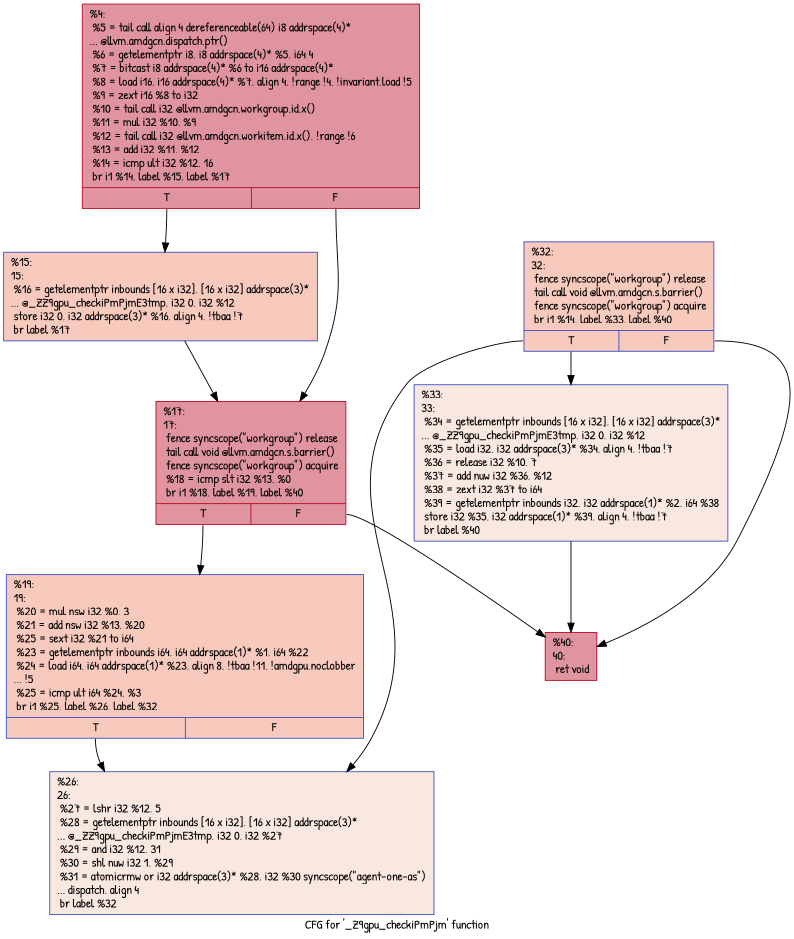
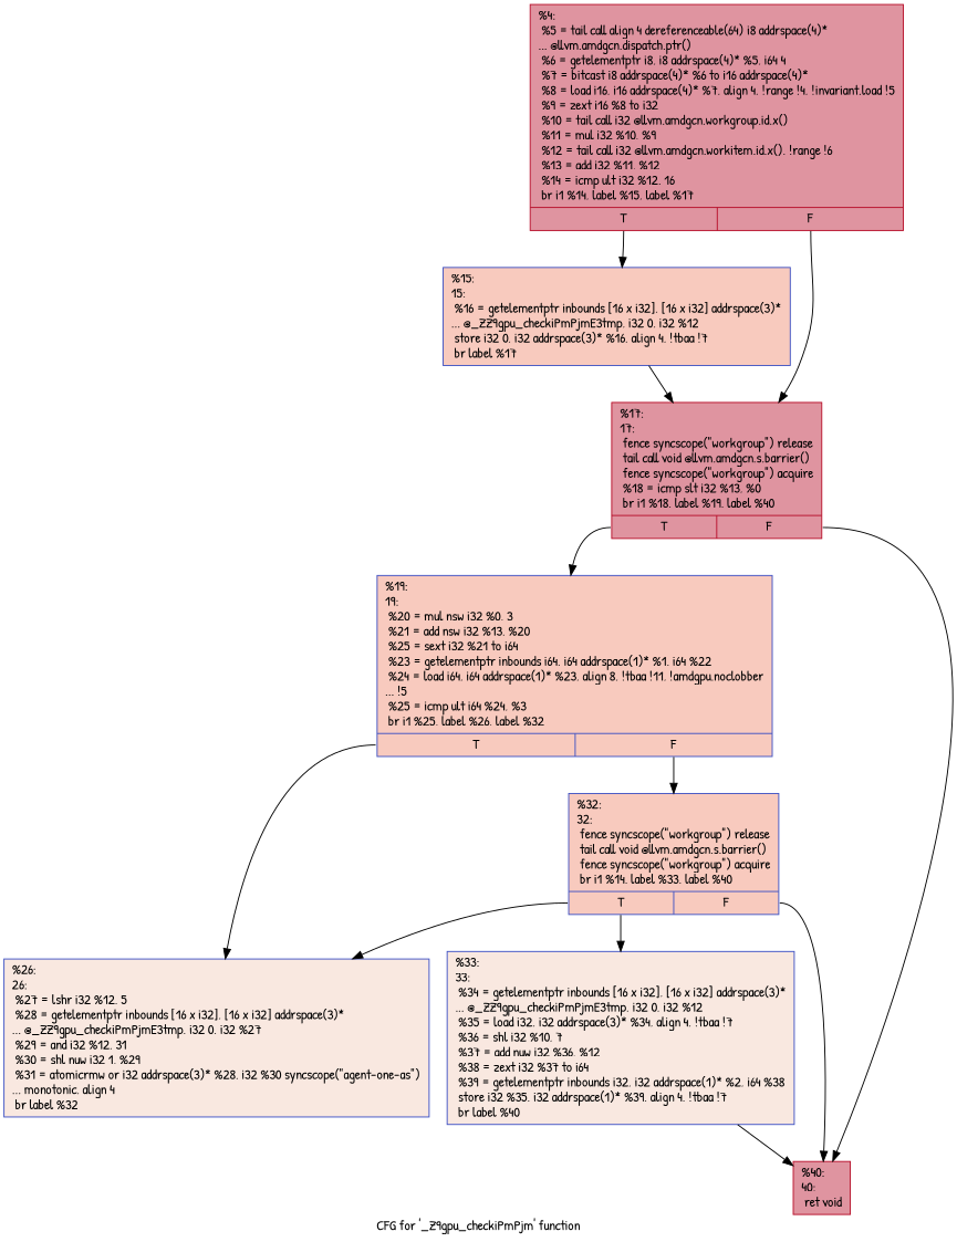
  digraph {
    fontname="Patrick Hand"
    label="CFG for '_Z9gpu_checkiPmPjm' function"
    node [color="#3d50c3ff" fillcolor="#b70d2870" fontname="Patrick Hand" shape=record style=filled]
    edge [fontname="Patrick Hand" tailport=s0]
    n1 [color="#b70d28ff" label="{%4:\l  %5 = tail call align 4 dereferenceable(64) i8 addrspace(4)*\l... @llvm.amdgcn.dispatch.ptr()\l  %6 = getelementptr i8, i8 addrspace(4)* %5, i64 4\l  %7 = bitcast i8 addrspace(4)* %6 to i16 addrspace(4)*\l  %8 = load i16, i16 addrspace(4)* %7, align 4, !range !4, !invariant.load !5\l  %9 = zext i16 %8 to i32\l  %10 = tail call i32 @llvm.amdgcn.workgroup.id.x()\l  %11 = mul i32 %10, %9\l  %12 = tail call i32 @llvm.amdgcn.workitem.id.x(), !range !6\l  %13 = add i32 %11, %12\l  %14 = icmp ult i32 %12, 16\l  br i1 %14, label %15, label %17\l|{<s0>T|<s1>F}}"]
    n2 [fillcolor="#ef886b70" label="{%15:\l15:                                               \l  %16 = getelementptr inbounds [16 x i32], [16 x i32] addrspace(3)*\l... @_ZZ9gpu_checkiPmPjmE3tmp, i32 0, i32 %12\l  store i32 0, i32 addrspace(3)* %16, align 4, !tbaa !7\l  br label %17\l}"]
    n3 [color="#b70d28ff" label="{%17:\l17:                                               \l  fence syncscope(\"workgroup\") release\l  tail call void @llvm.amdgcn.s.barrier()\l  fence syncscope(\"workgroup\") acquire\l  %18 = icmp slt i32 %13, %0\l  br i1 %18, label %19, label %40\l|{<s0>T|<s1>F}}"]
    n4 [fillcolor="#ef886b70" label="{%19:\l19:                                               \l  %20 = mul nsw i32 %0, 3\l  %21 = add nsw i32 %13, %20\l  %25 = sext i32 %21 to i64\l  %23 = getelementptr inbounds i64, i64 addrspace(1)* %1, i64 %22\l  %24 = load i64, i64 addrspace(1)* %23, align 8, !tbaa !11, !amdgpu.noclobber\l... !5\l  %25 = icmp ult i64 %24, %3\l  br i1 %25, label %26, label %32\l|{<s0>T|<s1>F}}"]
    n5 [color="#b70d28ff" label="{%40:\l40:                                               \l  ret void\l}"]
-   n6 [fillcolor="#f1ccb870" label="{%26:\l26:                                               \l  %27 = lshr i32 %12, 5\l  %28 = getelementptr inbounds [16 x i32], [16 x i32] addrspace(3)*\l... @_ZZ9gpu_checkiPmPjmE3tmp, i32 0, i32 %27\l  %29 = and i32 %12, 31\l  %30 = shl nuw i32 1, %29\l  %31 = atomicrmw or i32 addrspace(3)* %28, i32 %30 syncscope(\"agent-one-as\")\l... dispatch, align 4\l  br label %32\l}"]
+   n6 [fillcolor="#f1ccb870" label="{%26:\l26:                                               \l  %27 = lshr i32 %12, 5\l  %28 = getelementptr inbounds [16 x i32], [16 x i32] addrspace(3)*\l... @_ZZ9gpu_checkiPmPjmE3tmp, i32 0, i32 %27\l  %29 = and i32 %12, 31\l  %30 = shl nuw i32 1, %29\l  %31 = atomicrmw or i32 addrspace(3)* %28, i32 %30 syncscope(\"agent-one-as\")\l... monotonic, align 4\l  br label %32\l}"]
    n7 [fillcolor="#ef886b70" label="{%32:\l32:                                               \l  fence syncscope(\"workgroup\") release\l  tail call void @llvm.amdgcn.s.barrier()\l  fence syncscope(\"workgroup\") acquire\l  br i1 %14, label %33, label %40\l|{<s0>T|<s1>F}}"]
-   n8 [fillcolor="#f1ccb870" label="{%33:\l33:                                               \l  %34 = getelementptr inbounds [16 x i32], [16 x i32] addrspace(3)*\l... @_ZZ9gpu_checkiPmPjmE3tmp, i32 0, i32 %12\l  %35 = load i32, i32 addrspace(3)* %34, align 4, !tbaa !7\l  %36 = release i32 %10, 7\l  %37 = add nuw i32 %36, %12\l  %38 = zext i32 %37 to i64\l  %39 = getelementptr inbounds i32, i32 addrspace(1)* %2, i64 %38\l  store i32 %35, i32 addrspace(1)* %39, align 4, !tbaa !7\l  br label %40\l}"]
+   n8 [fillcolor="#f1ccb870" label="{%33:\l33:                                               \l  %34 = getelementptr inbounds [16 x i32], [16 x i32] addrspace(3)*\l... @_ZZ9gpu_checkiPmPjmE3tmp, i32 0, i32 %12\l  %35 = load i32, i32 addrspace(3)* %34, align 4, !tbaa !7\l  %36 = shl i32 %10, 7\l  %37 = add nuw i32 %36, %12\l  %38 = zext i32 %37 to i64\l  %39 = getelementptr inbounds i32, i32 addrspace(1)* %2, i64 %38\l  store i32 %35, i32 addrspace(1)* %39, align 4, !tbaa !7\l  br label %40\l}"]
    n1 -> n2
    n1 -> n3 [tailport=s1]
    n2 -> n3
    n3 -> n4
    n3 -> n5 [tailport=s1]
    n4 -> n6
+   n4 -> n7 [tailport=s1]
    n7 -> n5 [tailport=s1]
    n7 -> n6
    n7 -> n8
    n8 -> n5
  }
